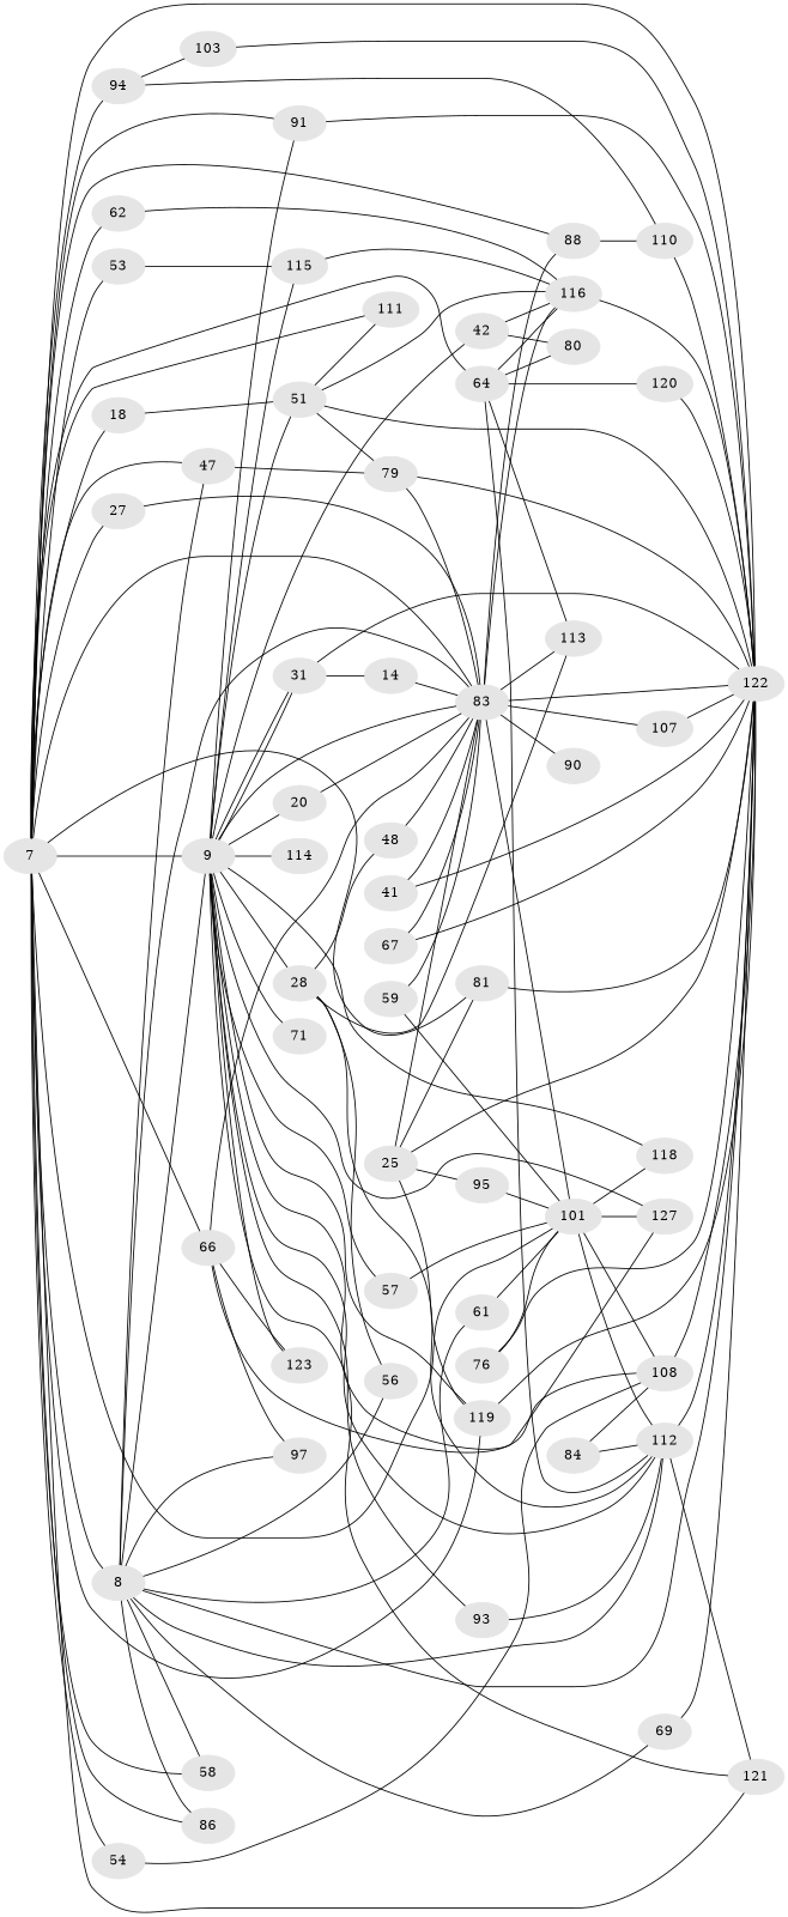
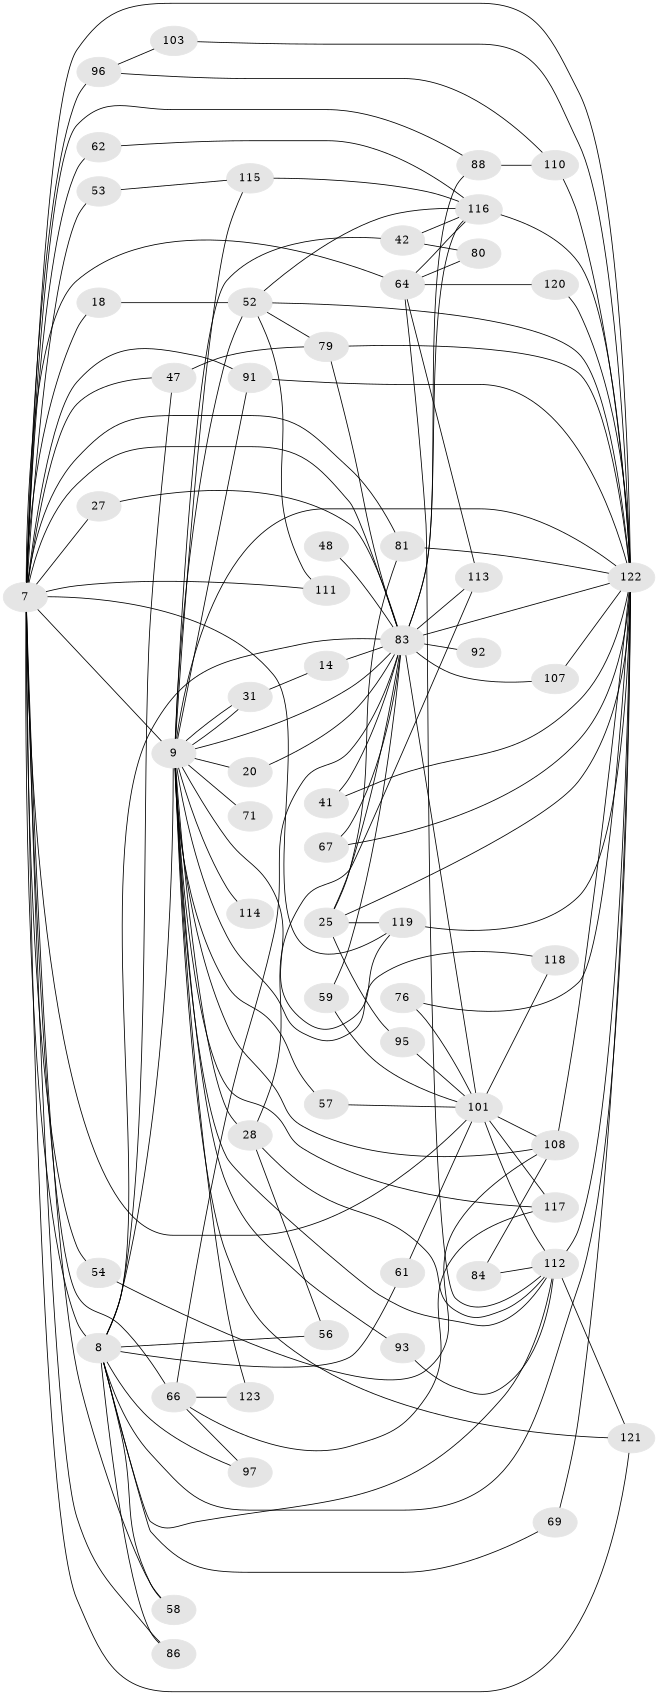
  graph {
    rankdir=LR
    node [color=gray90 style=filled]
    n1 [label=7 super="+1"]
    8 [super="+6"]
    9 [super="+3+5"]
    18
    27
    47 [super="+17"]
    53
    54
    58
    62
    64
    66 [super="+34"]
    81 [super="+65"]
    83 [super="+46+10"]
    86
    88 [super="+44"]
    91 [super="+78"]
-   94
+   94 [label=96]
    101 [super="+55+63"]
    111
    119 [super="+23+98"]
    121 [super="+87"]
    122 [super="+38+2+100"]
    56
    61
    69
    97
    112 [super="+99+85+77"]
    20
    28
    31
    42
-   52 [super="+39+49" label=51]
+   52 [super="+39+49"]
    57
    71
    93
    108 [super="+36+21"]
    114 [super="+106"]
    115 [super="+102"]
-   117 [super="+109" label=127]
+   117 [super="+109"]
    118
    123
    79 [super="+40+72"]
    116 [super="+19+60+35+105"]
    113 [super="+92"]
    80
    120
-   90
+   90 [label=92]
    107
    110 [super="+104"]
    103 [super="+12"]
    14
    48
    25
    95
    41
    59
    67
    76
    84
    n1 -- 8 [weight=4]
    n1 -- 9 [weight=6]
    n1 -- 18
    n1 -- 27
    n1 -- 47 [weight=2]
    n1 -- 53 [weight=2]
    n1 -- 54
    n1 -- 58
    n1 -- 62
    n1 -- 64 [weight=2]
    n1 -- 66
    n1 -- 81
    n1 -- 83 [weight=4]
    n1 -- 86
    n1 -- 88
    n1 -- 91
    n1 -- 94 [weight=2]
    n1 -- 101 [weight=5]
    n1 -- 111
    n1 -- 119
    n1 -- 121 [weight=3]
    n1 -- 122 [weight=3]
    8 -- 9 [weight=6]
    8 -- 47 [weight=2]
    8 -- 58
    8 -- 83 [weight=5]
    8 -- 86
    8 -- 122 [weight=3]
    8 -- 56
    8 -- 61
    8 -- 69
    8 -- 97
    8 -- 112
    9 -- 83 [weight=7]
    9 -- 91
    9 -- 119
    9 -- 121 [weight=3]
-   31 -- 122 [weight=3]
+   9 -- 122 [weight=3]
    9 -- 112
    9 -- 20
    9 -- 28 [weight=2]
    9 -- 31
    9 -- 31
    9 -- 42 [weight=2]
    9 -- 52 [weight=3]
    9 -- 57
    9 -- 71
    9 -- 93
    9 -- 108 [weight=2]
    9 -- 114 [weight=3]
    9 -- 115
    9 -- 117
    9 -- 118
    9 -- 123
    18 -- 52
    27 -- 83
    47 -- 79 [weight=2]
    53 -- 115
    54 -- 108
    62 -- 116
    64 -- 112
    64 -- 116
    64 -- 113
    64 -- 80
    64 -- 120
    66 -- 83 [weight=2]
    66 -- 97
    66 -- 117
    66 -- 123
    81 -- 122
    83 -- 88 [weight=2]
    83 -- 101
    83 -- 122 [weight=3]
    83 -- 116 [weight=2]
    83 -- 113
    83 -- 90 [weight=2]
    83 -- 107
    88 -- 110
    91 -- 122
    94 -- 110
    94 -- 103
    101 -- 112 [weight=3]
    101 -- 108
    101 -- 117
    101 -- 118
    119 -- 122
    61 -- 101
    69 -- 122
    112 -- 121
    112 -- 122 [weight=4]
    20 -- 83
    28 -- 56
    28 -- 112
    28 -- 113
-   28 -- 48
    31 -- 14
    42 -- 116
    42 -- 80
    52 -- 111
    52 -- 122 [weight=5]
    52 -- 79
    52 -- 116
    57 -- 101
    93 -- 112
    108 -- 122
    115 -- 116
    79 -- 83
    79 -- 122
    116 -- 122
    120 -- 122
    107 -- 122
    110 -- 122
    103 -- 122
    14 -- 83
    48 -- 83
    25 -- 81
    25 -- 83 [weight=2]
    25 -- 119
    25 -- 122
    25 -- 95
    95 -- 101
    41 -- 83
    41 -- 122
    59 -- 83
    59 -- 101
    67 -- 83
    67 -- 122
    76 -- 101
    76 -- 122
    84 -- 112
    84 -- 108
  }
